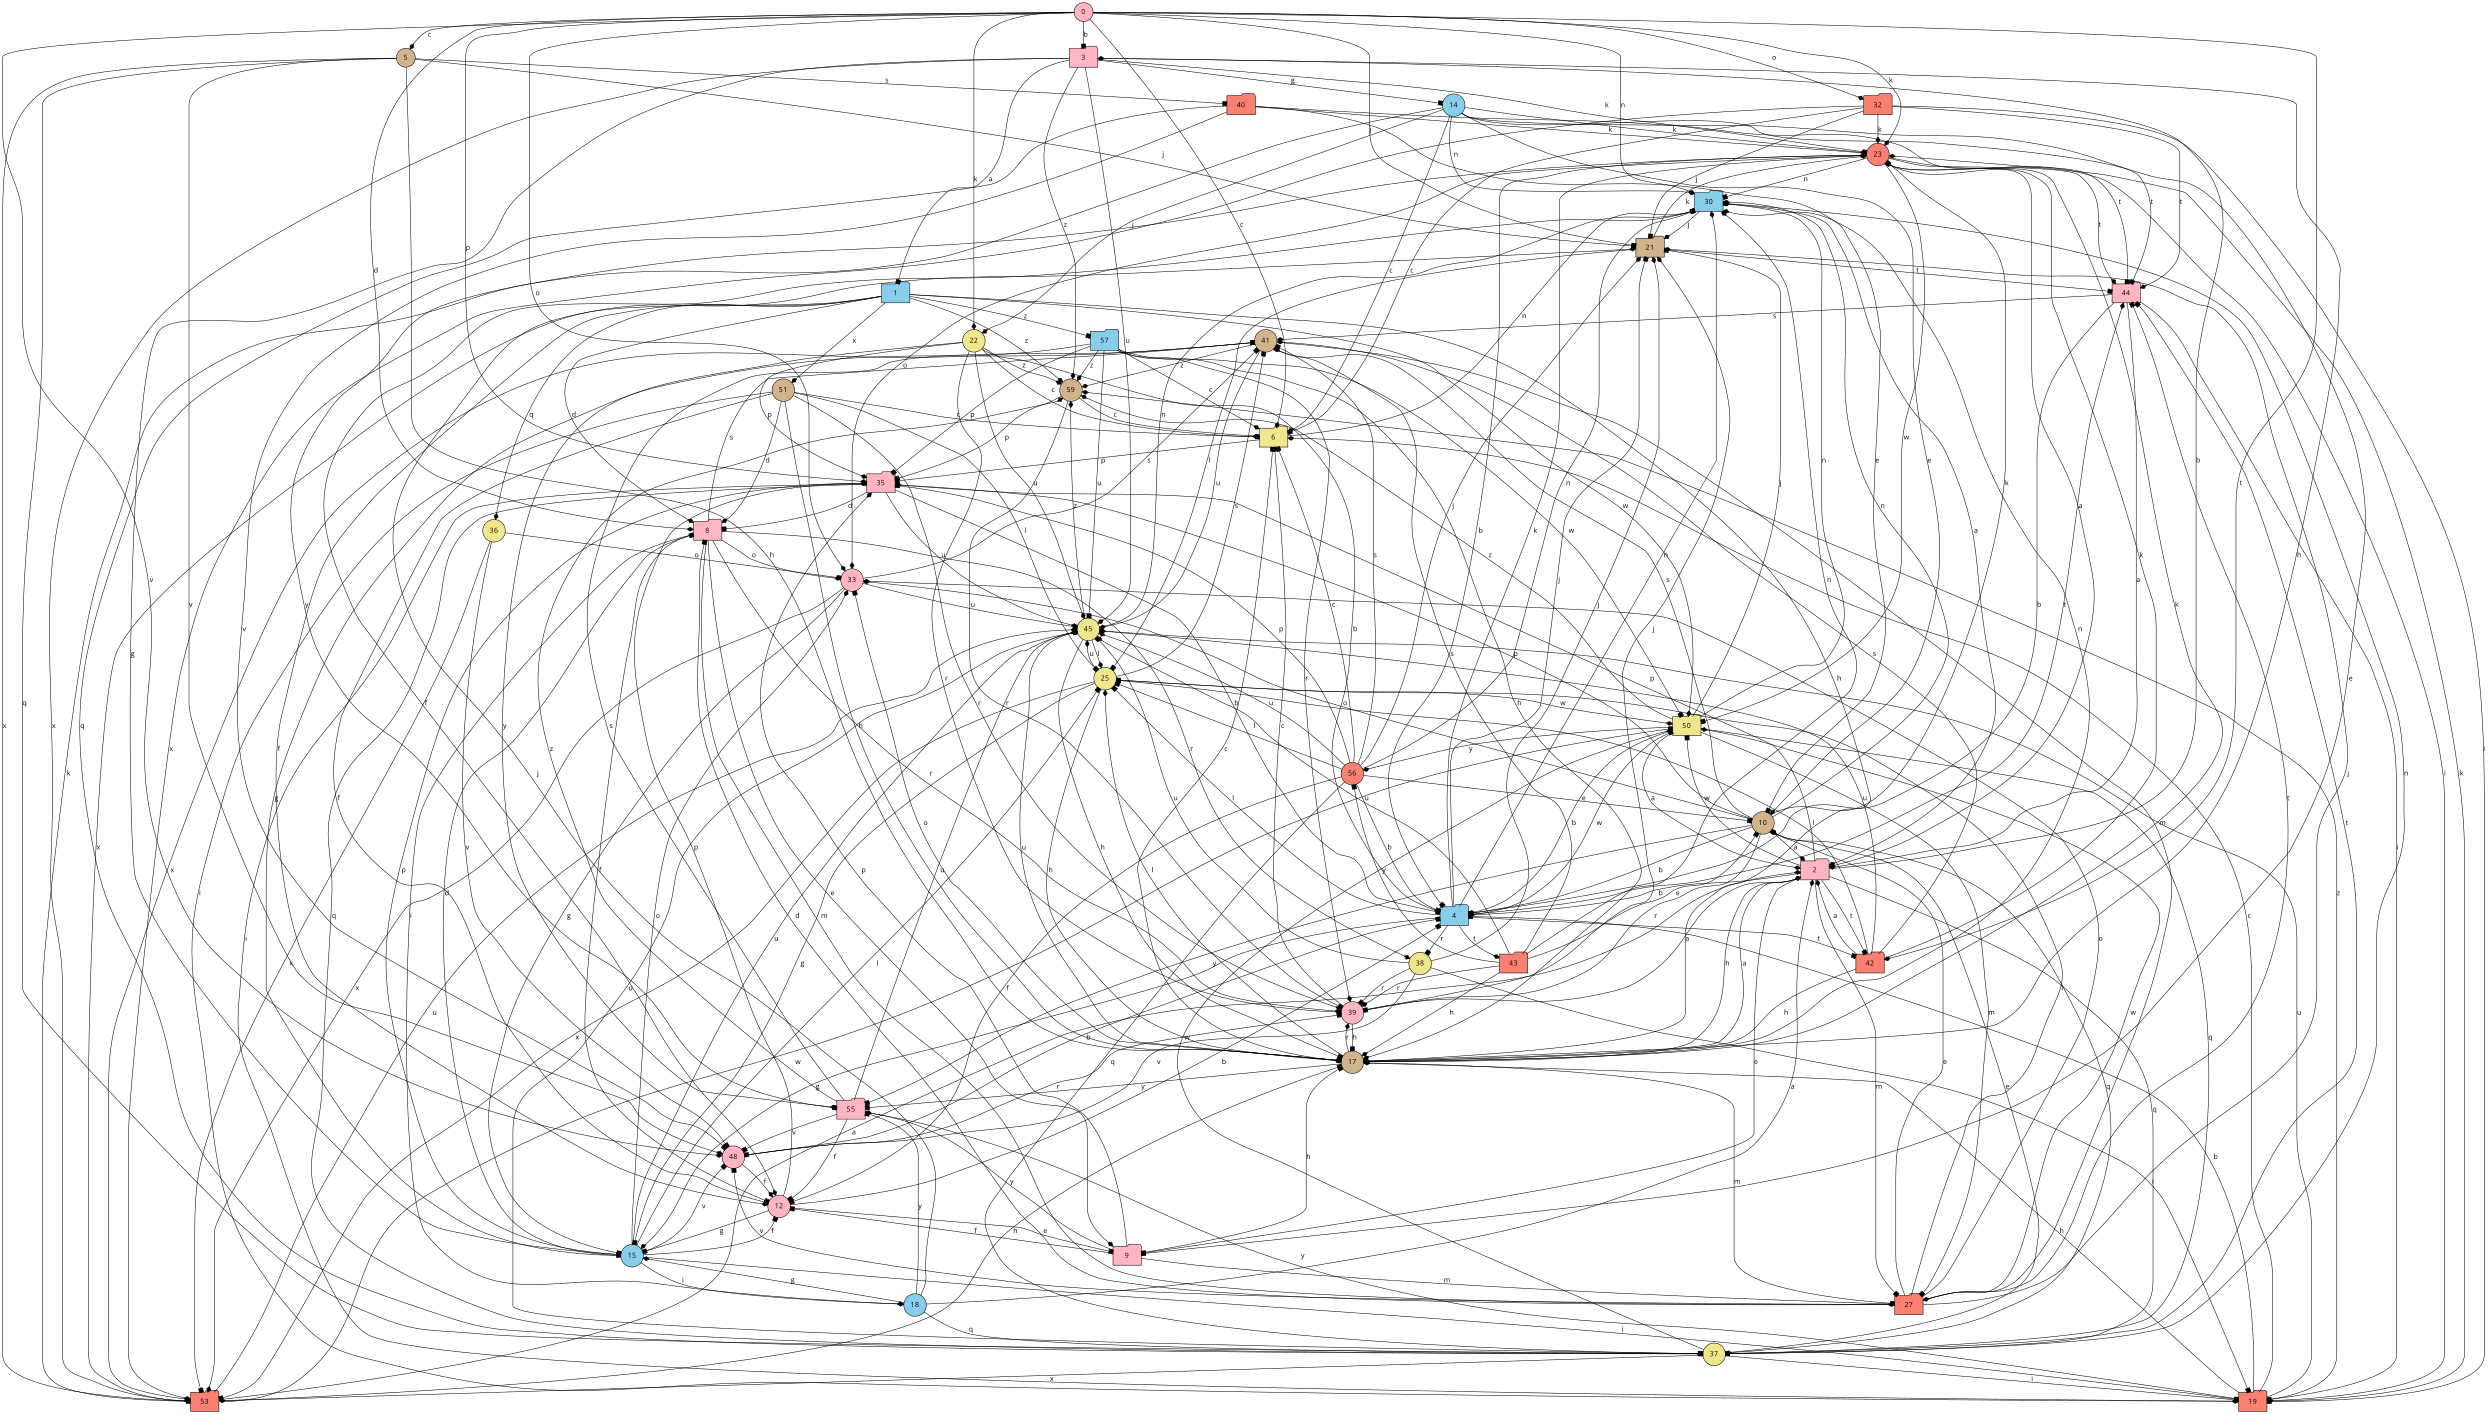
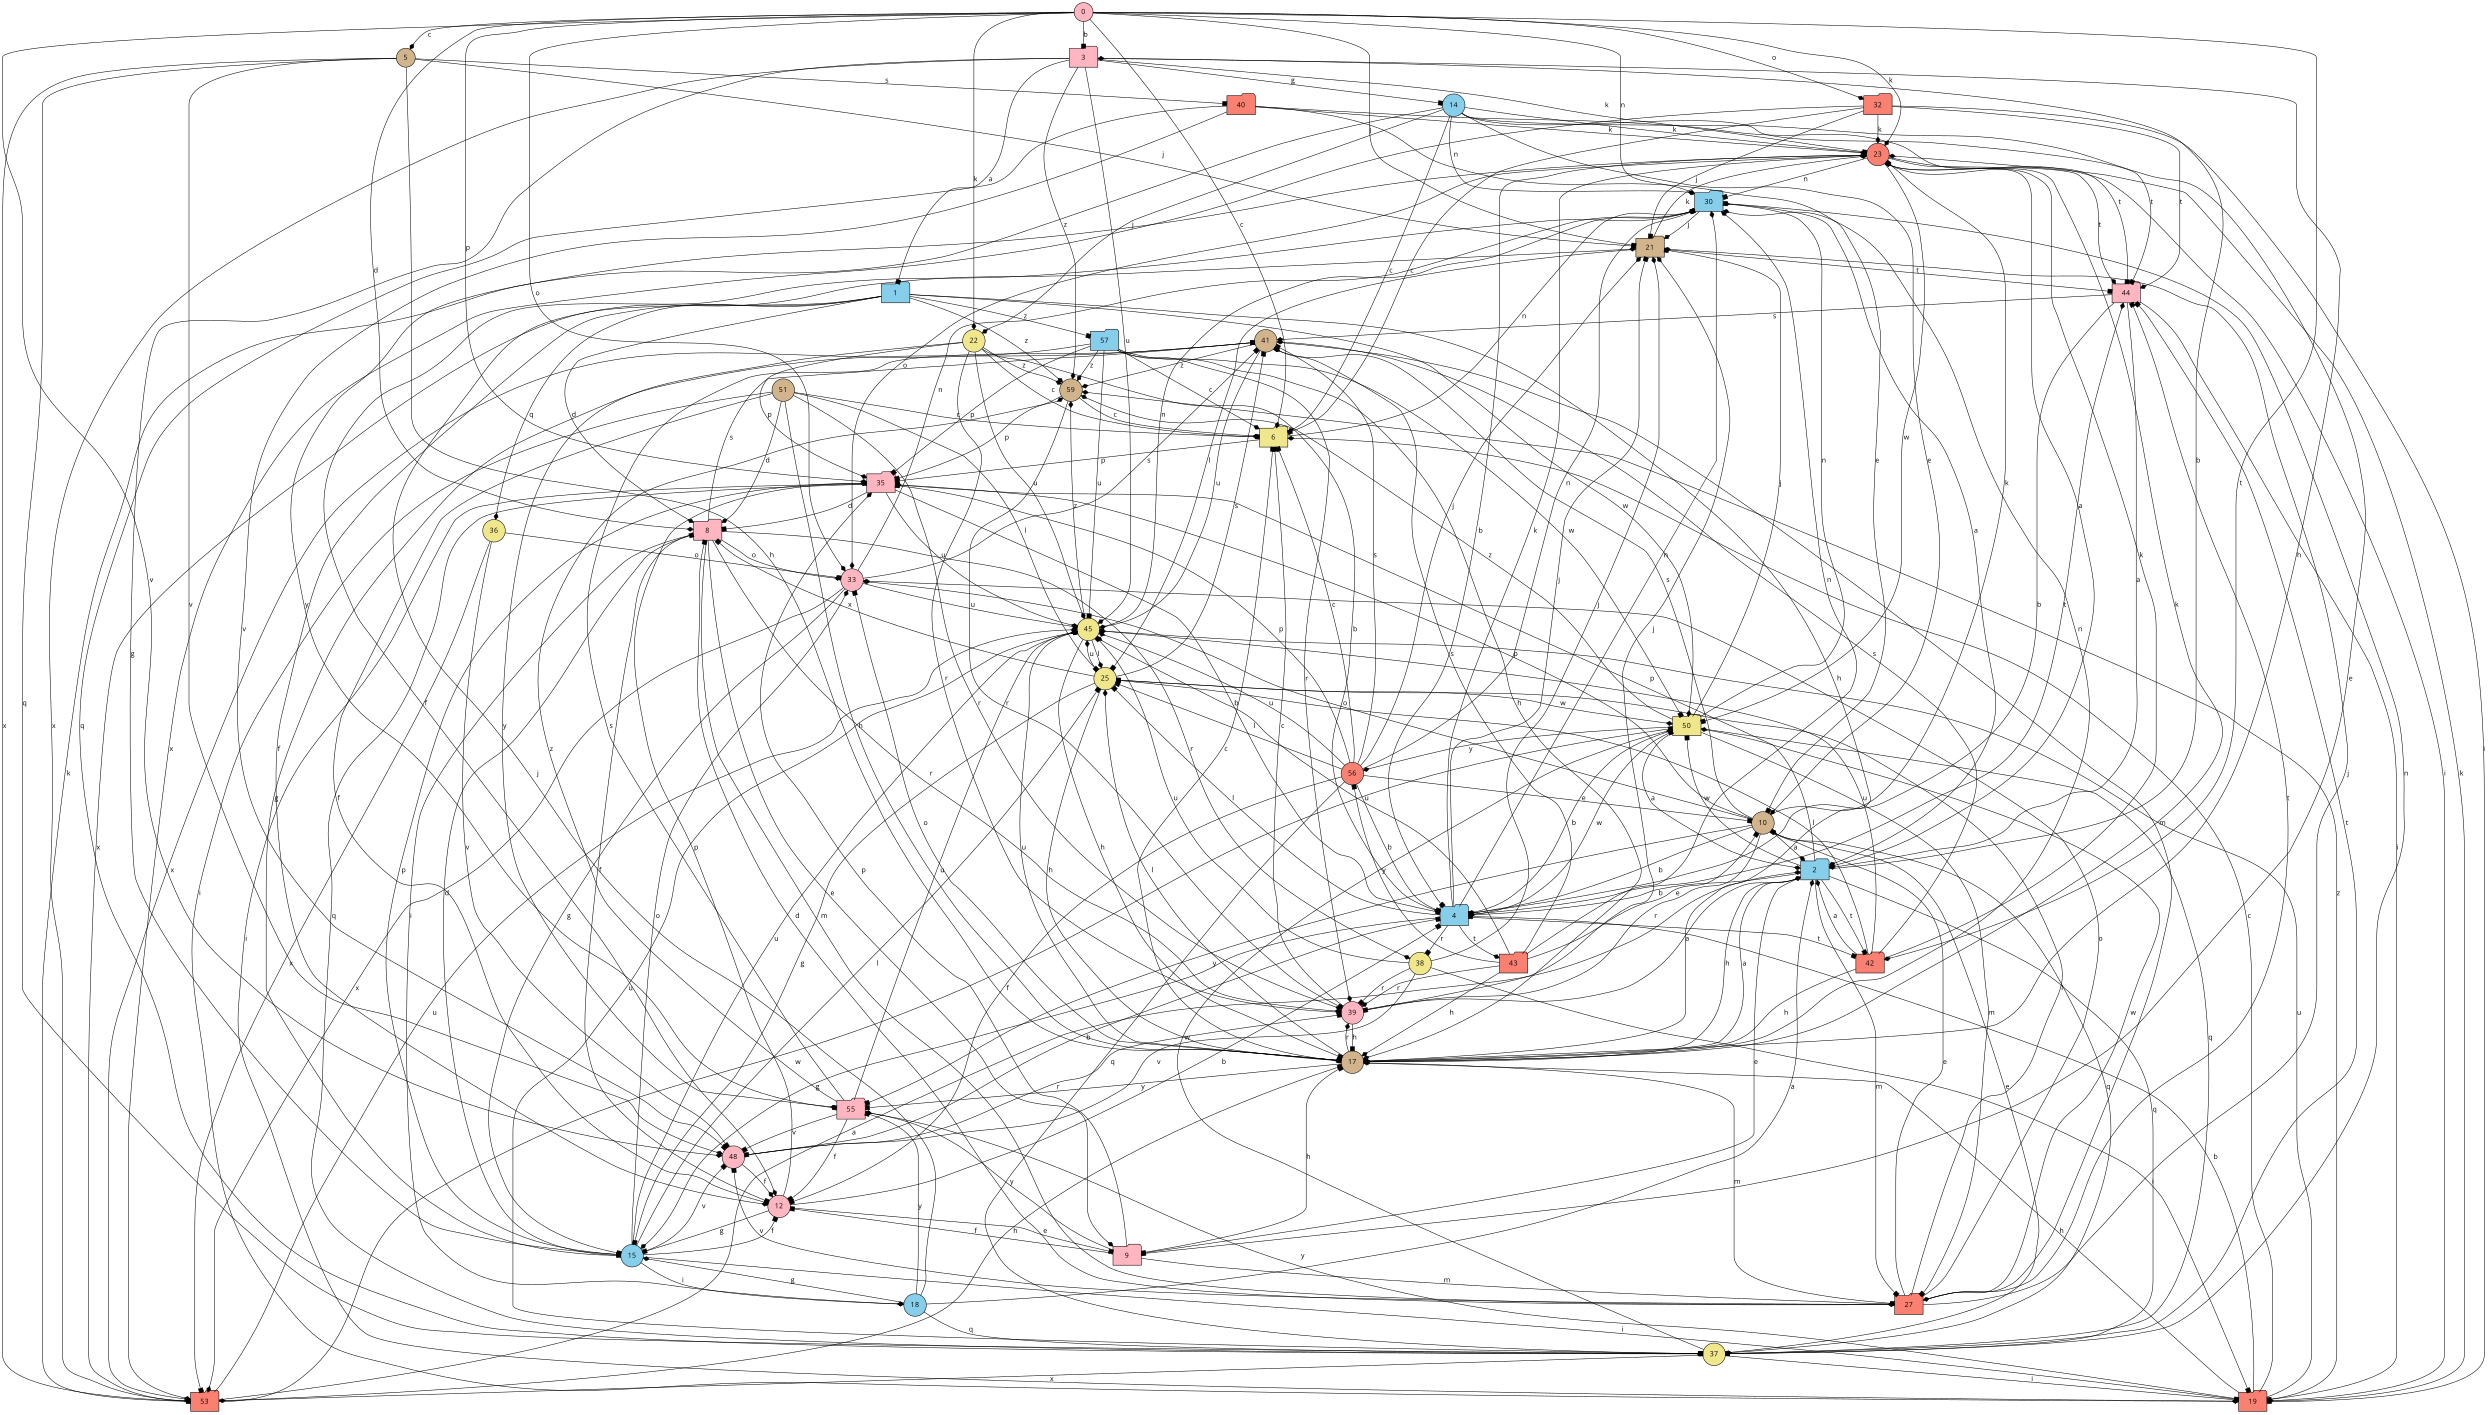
  strict digraph {
    fontname="Open Sans"
    node [fillcolor=lightpink fontname="Open Sans" shape=circle style=filled]
    edge [arrowhead=diamond fontname="Open Sans"]
    3 [shape=folder]
    0
    5 [fillcolor=tan]
    6 [fillcolor=khaki shape=folder]
    8 [shape=folder]
    21 [fillcolor=tan shape=folder]
    22 [fillcolor=khaki]
    23 [fillcolor=salmon]
    30 [fillcolor=skyblue shape=folder]
    32 [fillcolor=salmon shape=folder]
    33
    35 [shape=folder]
    42 [fillcolor=salmon shape=folder]
    48
    1 [fillcolor=skyblue shape=folder]
    17 [fillcolor=tan]
    53 [fillcolor=salmon shape=folder]
    59 [fillcolor=tan]
    14 [fillcolor=skyblue]
    15 [fillcolor=skyblue]
    45 [fillcolor=khaki]
    37 [fillcolor=khaki]
    40 [fillcolor=salmon shape=folder]
    12
    9 [shape=folder]
    27 [fillcolor=salmon shape=folder]
    38 [fillcolor=khaki]
    18 [fillcolor=skyblue]
    39
    41 [fillcolor=tan]
    25 [fillcolor=khaki]
    44 [shape=folder]
    4 [fillcolor=skyblue shape=folder]
    55 [shape=folder]
    50 [fillcolor=khaki shape=folder]
-   2 [shape=folder]
+   2 [fillcolor=skyblue shape=folder]
    19 [fillcolor=salmon shape=folder]
    36 [fillcolor=khaki]
    51 [fillcolor=tan]
    57 [fillcolor=skyblue shape=folder]
    56 [fillcolor=salmon]
    43 [fillcolor=salmon shape=folder]
    10 [fillcolor=tan]
    3 -> 23 [arrowhead=box label=k]
    3 -> 1 [arrowhead=box label=a]
    3 -> 17 [arrowhead=box label=h]
    3 -> 53 [label=x]
    3 -> 59 [label=z]
    3 -> 14 [arrowhead=box label=g]
    3 -> 15 [arrowhead=box label=g]
    3 -> 45 [label=u]
    0 -> 3 [arrowhead=box label=b]
    0 -> 5 [label=c]
    0 -> 6 [label=c]
    0 -> 8 [label=d]
    0 -> 21 [arrowhead=box label=j]
    0 -> 22 [label=k]
    0 -> 23 [label=k]
    0 -> 30 [label=n]
    0 -> 32 [label=o]
    0 -> 33 [label=o]
    0 -> 35 [label=p]
    0 -> 42 [label=t]
    0 -> 48 [label=v]
    5 -> 21 [arrowhead=box label=j]
    5 -> 48 [label=v]
    5 -> 17 [arrowhead=box label=h]
    5 -> 53 [arrowhead=box label=x]
    5 -> 37 [arrowhead=box label=q]
    5 -> 40 [arrowhead=box label=s]
    6 -> 30 [arrowhead=box label=n]
    6 -> 35 [arrowhead=box label=p]
    8 -> 33 [label=o]
    8 -> 12 [arrowhead=box label=f]
    8 -> 9 [label=e]
    8 -> 27 [label=m]
    8 -> 38 [label=r]
    8 -> 18 [label=i]
    8 -> 39 [label=r]
    8 -> 41 [arrowhead=box label=s]
    21 -> 23 [label=k]
    21 -> 25 [arrowhead=box label=l]
    21 -> 44 [arrowhead=box label=t]
    22 -> 6 [arrowhead=box label=c]
    22 -> 35 [label=p]
    22 -> 59 [label=z]
    22 -> 45 [label=u]
    22 -> 39 [arrowhead=box label=r]
    22 -> 4 [label=b]
    22 -> 55 [label=y]
    23 -> 30 [arrowhead=box label=n]
    23 -> 33 [label=o]
    23 -> 44 [label=t]
    23 -> 4 [arrowhead=box label=b]
    23 -> 50 [arrowhead=box label=w]
    23 -> 2 [label=a]
    23 -> 19 [label=i]
    30 -> 21 [label=j]
    30 -> 12 [label=f]
    30 -> 2 [label=a]
    32 -> 6 [arrowhead=box label=c]
    32 -> 21 [arrowhead=box label=j]
    32 -> 23 [label=k]
    32 -> 53 [label=x]
    32 -> 44 [label=t]
    32 -> 19 [arrowhead=box label=i]
    33 -> 53 [label=x]
    33 -> 15 [arrowhead=box label=g]
    33 -> 45 [arrowhead=box label=u]
    33 -> 41 [arrowhead=box label=s]
    35 -> 8 [arrowhead=box label=d]
    35 -> 45 [label=u]
    35 -> 37 [label=q]
    35 -> 4 [arrowhead=box label=b]
    35 -> 19 [label=i]
    42 -> 23 [label=k]
    42 -> 17 [label=h]
    42 -> 45 [label=u]
    42 -> 41 [label=s]
    42 -> 25 [arrowhead=box label=l]
    42 -> 2 [label=a]
    48 -> 12 [label=f]
    48 -> 39 [arrowhead=box label=r]
    48 -> 4 [arrowhead=box label=b]
    1 -> 8 [label=d]
    1 -> 17 [label=h]
    1 -> 53 [arrowhead=box label=x]
    1 -> 59 [label=z]
    1 -> 12 [label=f]
    1 -> 50 [label=w]
    1 -> 36 [label=q]
-   1 -> 51 [label=x]
    1 -> 57 [arrowhead=box label=z]
    17 -> 6 [arrowhead=box label=c]
    17 -> 23 [arrowhead=box label=k]
    17 -> 30 [label=n]
    17 -> 33 [arrowhead=box label=o]
    17 -> 45 [arrowhead=box label=u]
    17 -> 27 [arrowhead=box label=m]
    17 -> 39 [label=r]
    17 -> 25 [label=l]
    17 -> 55 [arrowhead=box label=y]
    17 -> 2 [label=a]
    53 -> 23 [label=k]
    53 -> 17 [arrowhead=box label=h]
    53 -> 45 [label=u]
    53 -> 50 [arrowhead=box label=w]
    53 -> 2 [label=a]
    59 -> 6 [label=c]
    59 -> 35 [arrowhead=box label=p]
    59 -> 39 [arrowhead=box label=r]
    14 -> 6 [label=c]
    14 -> 22 [label=j]
    14 -> 23 [label=k]
    14 -> 30 [label=n]
    14 -> 9 [arrowhead=box label=e]
    14 -> 44 [arrowhead=box label=t]
    14 -> 55 [arrowhead=box label=y]
    14 -> 10 [label=e]
    15 -> 8 [arrowhead=box label=d]
    15 -> 33 [label=o]
    15 -> 35 [label=p]
    15 -> 48 [arrowhead=box label=v]
    15 -> 45 [arrowhead=box label=u]
    15 -> 12 [arrowhead=box label=f]
    15 -> 18 [label=i]
    15 -> 25 [arrowhead=box label=l]
    15 -> 19 [arrowhead=box label=i]
    45 -> 30 [arrowhead=box label=n]
    45 -> 17 [arrowhead=box label=h]
    45 -> 59 [label=z]
    45 -> 25 [label=l]
    37 -> 30 [arrowhead=box label=n]
    37 -> 53 [label=x]
    37 -> 45 [label=u]
    37 -> 44 [arrowhead=box label=t]
    37 -> 50 [label=w]
    37 -> 19 [arrowhead=box label=i]
    37 -> 10 [arrowhead=box label=e]
    40 -> 23 [label=k]
    40 -> 48 [arrowhead=box label=v]
    40 -> 37 [arrowhead=box label=q]
    40 -> 44 [arrowhead=box label=t]
    40 -> 10 [arrowhead=box label=e]
    12 -> 35 [arrowhead=box label=p]
    12 -> 15 [arrowhead=box label=g]
    12 -> 9 [arrowhead=box label=e]
    12 -> 4 [arrowhead=box label=b]
    9 -> 35 [label=p]
    9 -> 17 [arrowhead=box label=h]
    9 -> 12 [arrowhead=box label=f]
    9 -> 27 [label=m]
    9 -> 55 [label=y]
    27 -> 8 [arrowhead=box label=d]
    27 -> 21 [label=j]
    27 -> 33 [label=o]
    27 -> 48 [arrowhead=box label=v]
    27 -> 25 [arrowhead=box label=l]
    27 -> 44 [arrowhead=box label=t]
    27 -> 50 [label=w]
    27 -> 10 [label=e]
    38 -> 21 [label=j]
    38 -> 48 [arrowhead=box label=v]
    38 -> 45 [arrowhead=box label=u]
    38 -> 39 [arrowhead=box label=r]
    38 -> 19 [arrowhead=box label=i]
    18 -> 21 [label=j]
    18 -> 15 [label=g]
    18 -> 37 [arrowhead=box label=q]
    18 -> 55 [arrowhead=box label=y]
    18 -> 2 [label=a]
    39 -> 6 [arrowhead=box label=c]
    39 -> 21 [label=j]
    39 -> 17 [arrowhead=box label=h]
    39 -> 2 [label=a]
    41 -> 59 [label=z]
    41 -> 15 [arrowhead=box label=g]
    41 -> 45 [label=u]
    41 -> 27 [label=m]
    25 -> 17 [label=h]
-   25 -> 53 [arrowhead=box label=x]
+   25 -> 8 [arrowhead=box label=x]
    25 -> 15 [arrowhead=box label=g]
    25 -> 45 [label=u]
    25 -> 41 [arrowhead=box label=s]
    25 -> 50 [label=w]
    44 -> 41 [label=s]
    44 -> 4 [arrowhead=box label=b]
    44 -> 2 [label=a]
    44 -> 19 [arrowhead=box label=i]
    4 -> 21 [arrowhead=box label=j]
    4 -> 23 [label=k]
    4 -> 30 [label=n]
    4 -> 42 [arrowhead=box label=t]
    4 -> 15 [label=g]
    4 -> 38 [arrowhead=box label=r]
    4 -> 25 [arrowhead=box label=l]
    4 -> 44 [label=t]
    4 -> 50 [arrowhead=box label=w]
    4 -> 43 [label=t]
    55 -> 48 [arrowhead=box label=v]
    55 -> 59 [label=z]
    55 -> 45 [label=u]
    55 -> 12 [arrowhead=box label=f]
    55 -> 41 [arrowhead=box label=s]
    50 -> 21 [arrowhead=box label=j]
    50 -> 30 [label=n]
    50 -> 59 [label=z]
    50 -> 37 [arrowhead=box label=q]
    50 -> 27 [arrowhead=box label=m]
    50 -> 4 [label=b]
    50 -> 2 [label=a]
    50 -> 56 [label=y]
    2 -> 3 [label=b]
    2 -> 35 [arrowhead=box label=p]
    2 -> 42 [arrowhead=box label=t]
    2 -> 17 [label=h]
    2 -> 37 [arrowhead=box label=q]
    2 -> 9 [arrowhead=box label=e]
    2 -> 27 [arrowhead=box label=m]
    2 -> 4 [label=b]
    2 -> 50 [arrowhead=box label=w]
    19 -> 6 [label=c]
    19 -> 23 [label=k]
    19 -> 17 [label=h]
    19 -> 59 [label=z]
    19 -> 45 [arrowhead=box label=u]
    19 -> 4 [arrowhead=box label=b]
    19 -> 55 [label=y]
    36 -> 33 [arrowhead=box label=o]
    36 -> 48 [arrowhead=box label=v]
    36 -> 53 [arrowhead=box label=x]
    51 -> 6 [label=c]
    51 -> 8 [label=d]
    51 -> 17 [arrowhead=box label=h]
    51 -> 12 [arrowhead=box label=f]
    51 -> 39 [label=r]
    51 -> 25 [arrowhead=box label=l]
    51 -> 19 [label=i]
    57 -> 6 [label=c]
    57 -> 35 [arrowhead=box label=p]
    57 -> 17 [label=h]
    57 -> 53 [label=x]
    57 -> 59 [label=z]
    57 -> 45 [arrowhead=box label=u]
    57 -> 39 [label=r]
    57 -> 50 [arrowhead=box label=w]
    56 -> 6 [arrowhead=box label=c]
    56 -> 21 [label=j]
    56 -> 30 [arrowhead=box label=n]
    56 -> 35 [arrowhead=box label=p]
    56 -> 45 [label=u]
    56 -> 37 [arrowhead=box label=q]
    56 -> 12 [arrowhead=box label=f]
    56 -> 41 [arrowhead=box label=s]
    56 -> 25 [arrowhead=box label=l]
    56 -> 4 [arrowhead=box label=b]
    56 -> 10 [arrowhead=box label=e]
    43 -> 30 [label=n]
    43 -> 17 [label=h]
    43 -> 45 [label=u]
    43 -> 39 [label=r]
    43 -> 41 [arrowhead=box label=s]
    43 -> 56 [arrowhead=box label=y]
    43 -> 10 [arrowhead=box label=e]
    10 -> 23 [arrowhead=box label=k]
-   10 -> 30 [label=n]
+   33 -> 30 [label=n]
    10 -> 33 [label=o]
    10 -> 35 [label=p]
    10 -> 37 [label=q]
    10 -> 39 [arrowhead=box label=r]
    10 -> 41 [label=s]
    10 -> 4 [arrowhead=box label=b]
    10 -> 55 [arrowhead=box label=y]
    10 -> 2 [label=a]
  }
